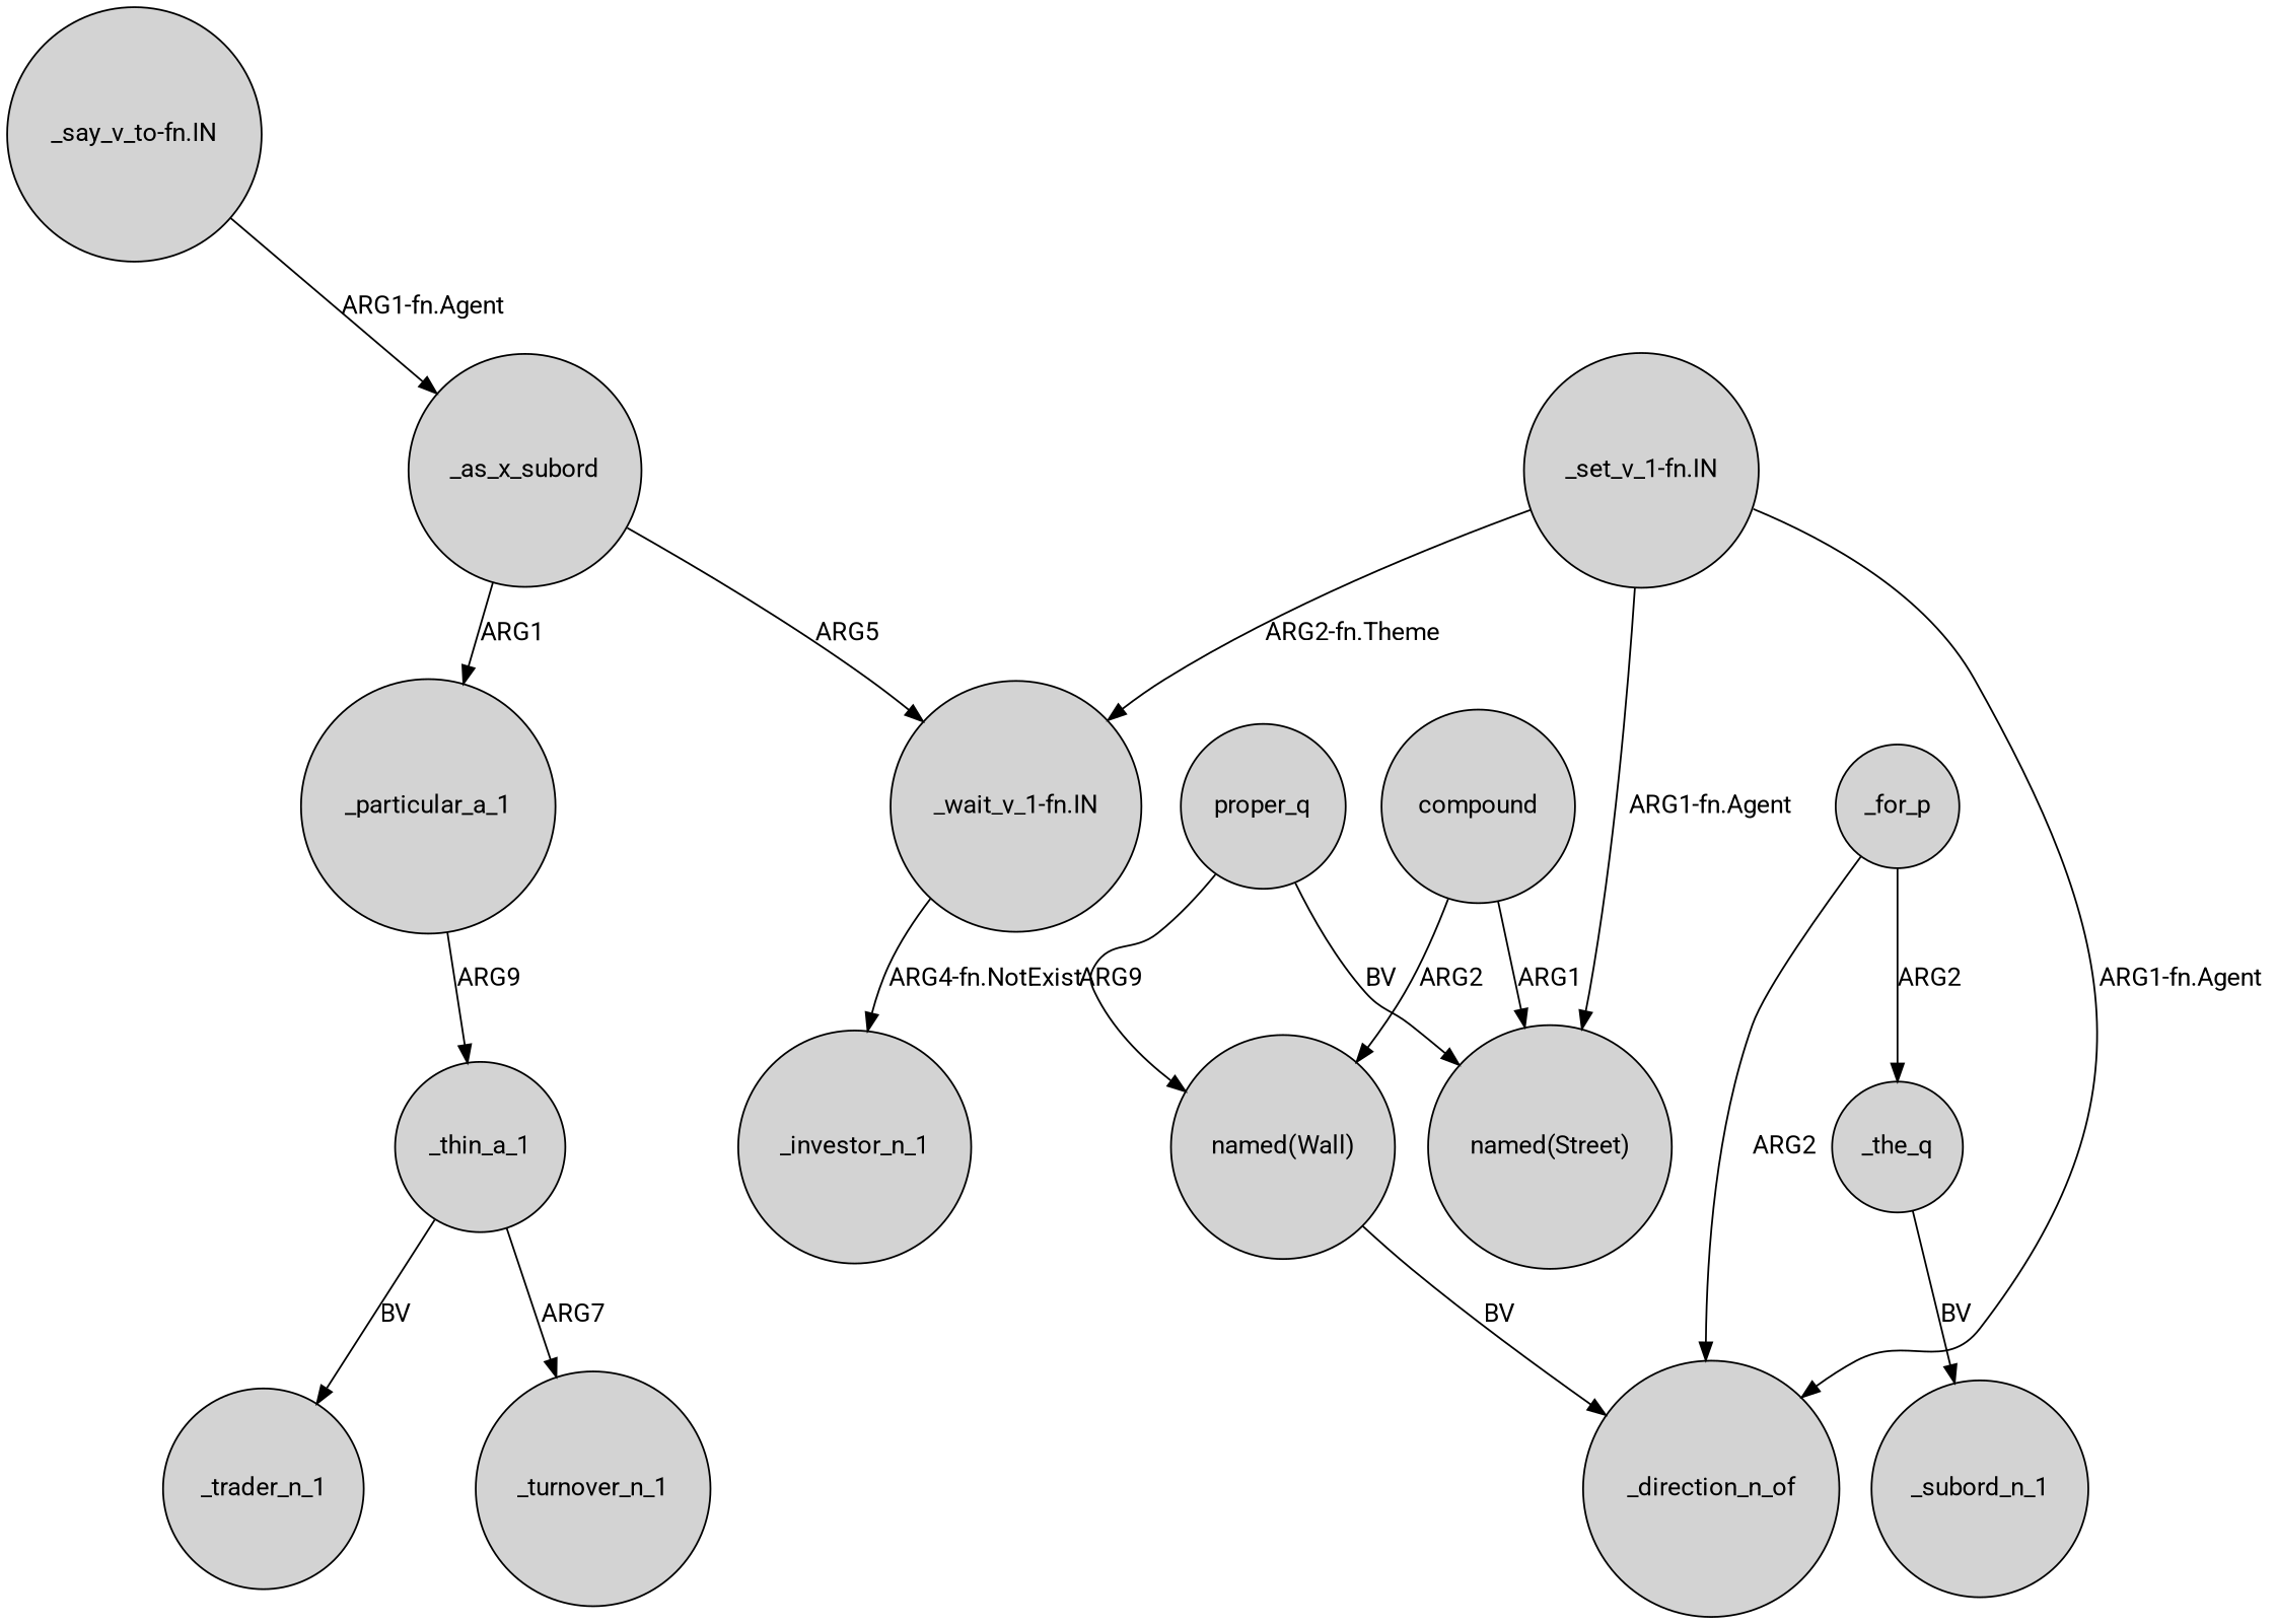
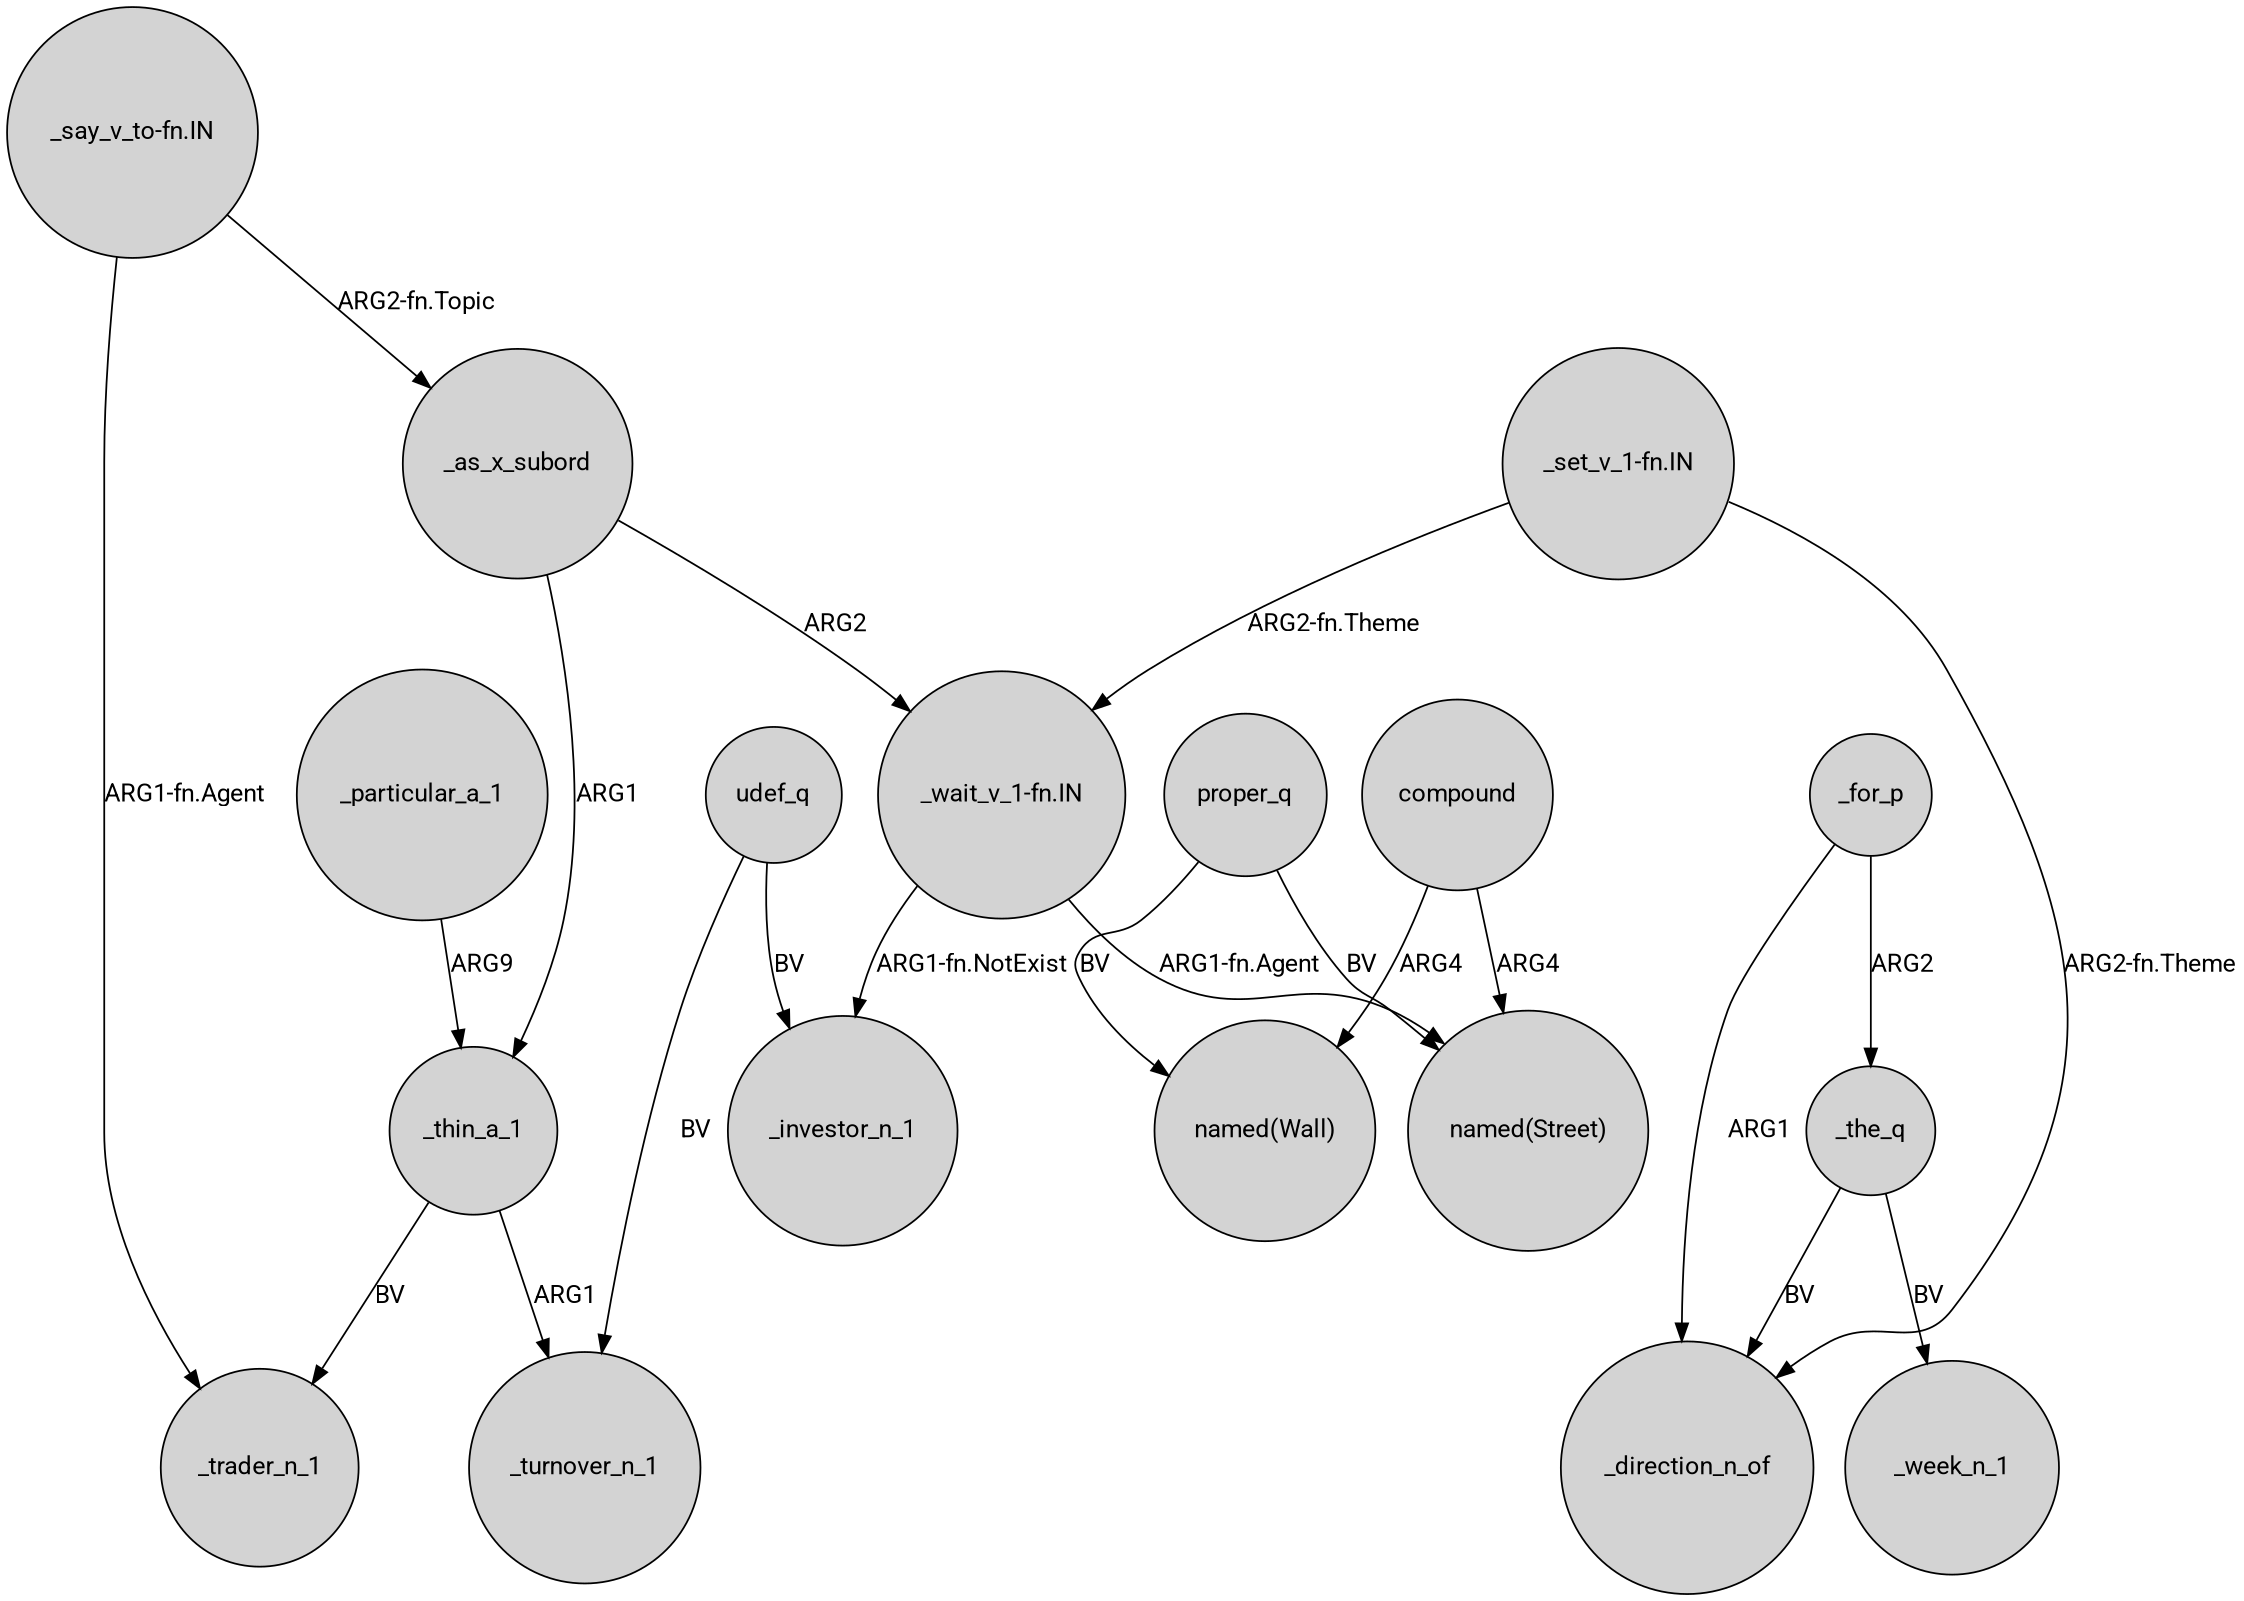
  digraph {
    fontname=Roboto
    node [fontname=Roboto shape=circle style=filled]
    edge [fontname=Roboto]
    _as_x_subord
    "_wait_v_1-fn.IN"
    _thin_a_1
    _investor_n_1
    _turnover_n_1
    _trader_n_1
    "_set_v_1-fn.IN"
    "named(Street)"
    _direction_n_of
+   udef_q
    compound
    "named(Wall)"
    proper_q
    _the_q
-   _week_n_1 [label=_subord_n_1]
+   _week_n_1
    _for_p
    "_say_v_to-fn.IN"
    _particular_a_1
-   _as_x_subord -> "_wait_v_1-fn.IN" [label=ARG5]
-   _as_x_subord -> _particular_a_1 [label=ARG1]
-   "_wait_v_1-fn.IN" -> _investor_n_1 [label="ARG4-fn.NotExist"]
-   _thin_a_1 -> _turnover_n_1 [label=ARG7]
+   _as_x_subord -> "_wait_v_1-fn.IN" [label=ARG2]
+   _as_x_subord -> _thin_a_1 [label=ARG1]
+   "_wait_v_1-fn.IN" -> _investor_n_1 [label="ARG1-fn.NotExist"]
+   _thin_a_1 -> _turnover_n_1 [label=ARG1]
    _thin_a_1 -> _trader_n_1 [label=BV]
    "_set_v_1-fn.IN" -> "_wait_v_1-fn.IN" [label="ARG2-fn.Theme"]
-   "_set_v_1-fn.IN" -> "named(Street)" [label="ARG1-fn.Agent"]
-   "_set_v_1-fn.IN" -> _direction_n_of [label="ARG1-fn.Agent"]
-   compound -> "named(Street)" [label=ARG1]
-   compound -> "named(Wall)" [label=ARG2]
+   "_wait_v_1-fn.IN" -> "named(Street)" [label="ARG1-fn.Agent"]
+   "_set_v_1-fn.IN" -> _direction_n_of [label="ARG2-fn.Theme"]
+   udef_q -> _investor_n_1 [label=BV]
+   udef_q -> _turnover_n_1 [label=BV]
+   compound -> "named(Street)" [label=ARG4]
+   compound -> "named(Wall)" [label=ARG4]
    proper_q -> "named(Street)" [label=BV]
-   proper_q -> "named(Wall)" [label=ARG9]
-   "named(Wall)" -> _direction_n_of [label=BV]
+   proper_q -> "named(Wall)" [label=BV]
+   _the_q -> _direction_n_of [label=BV]
    _the_q -> _week_n_1 [label=BV]
-   _for_p -> _direction_n_of [label=ARG2]
+   _for_p -> _direction_n_of [label=ARG1]
    _for_p -> _the_q [label=ARG2]
-   "_say_v_to-fn.IN" -> _as_x_subord [label="ARG1-fn.Agent"]
+   "_say_v_to-fn.IN" -> _as_x_subord [label="ARG2-fn.Topic"]
+   "_say_v_to-fn.IN" -> _trader_n_1 [label="ARG1-fn.Agent"]
    _particular_a_1 -> _thin_a_1 [label=ARG9]
  }
